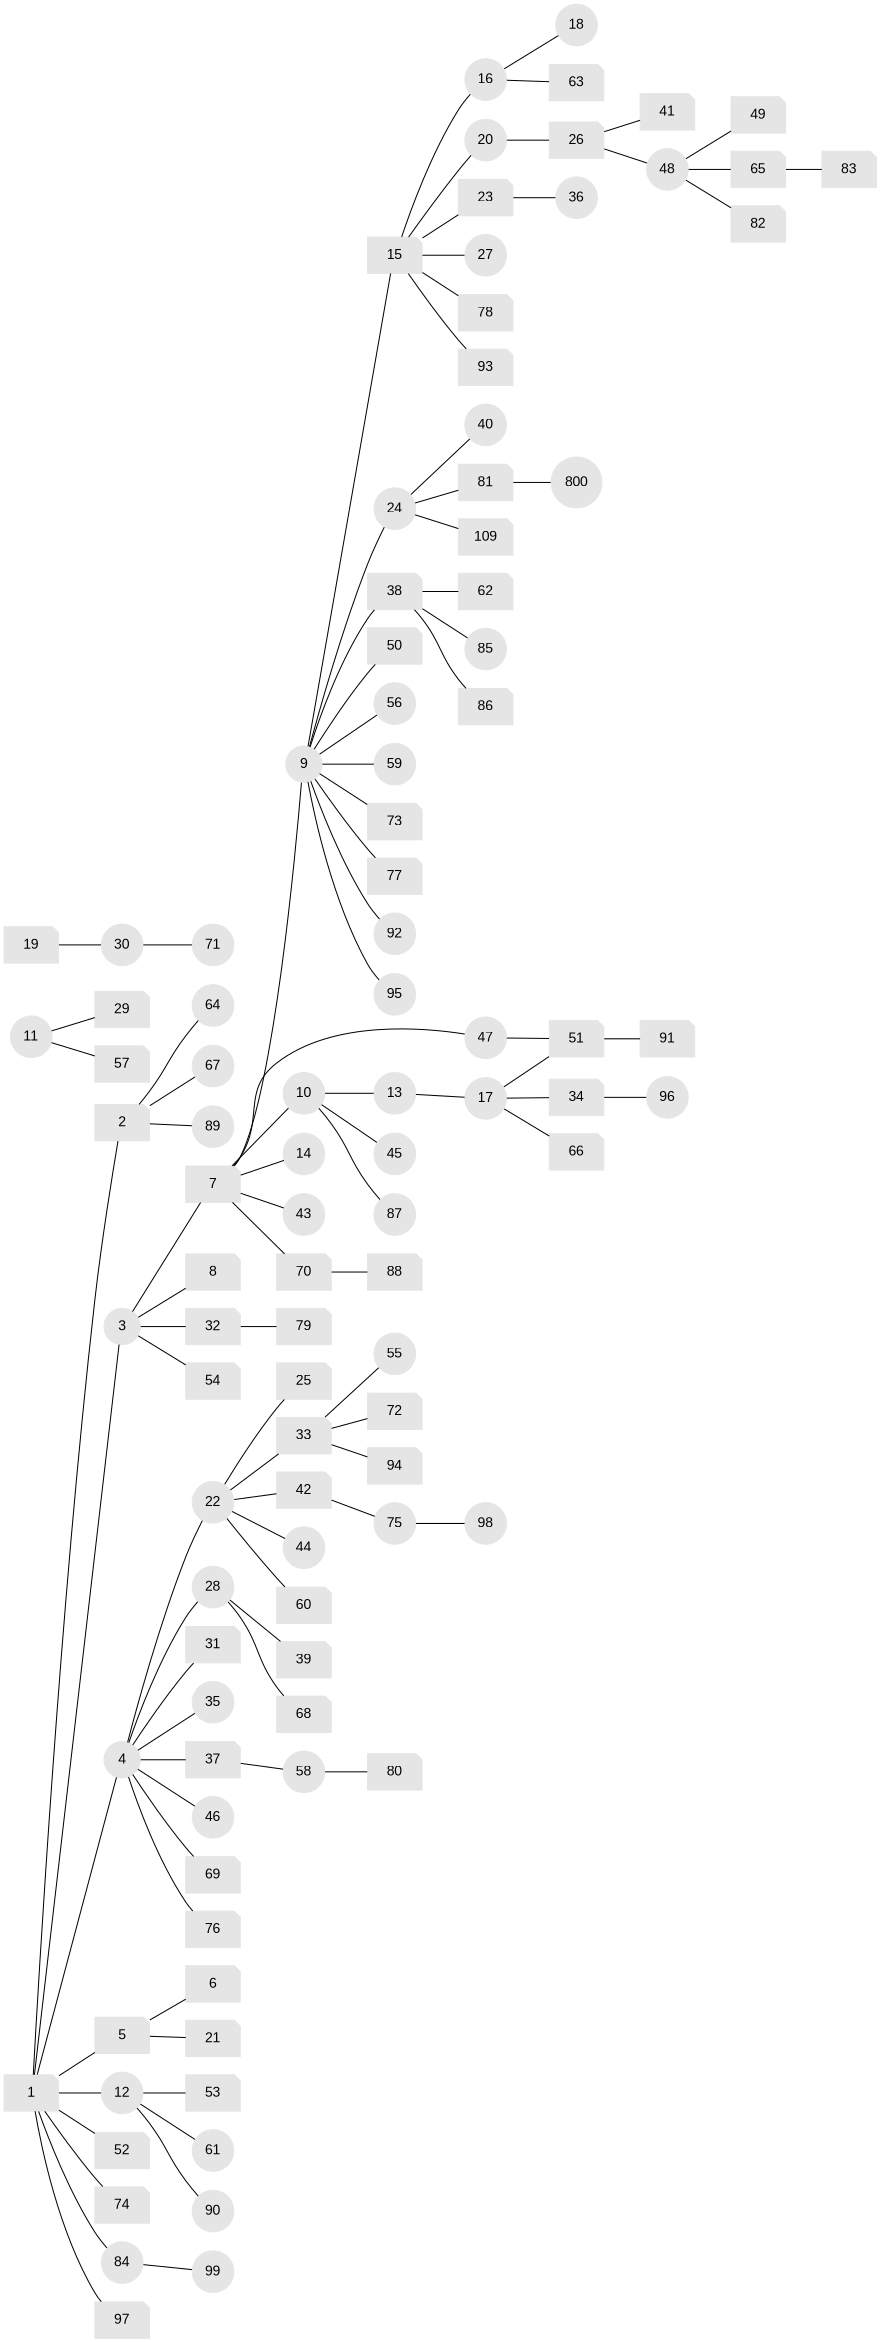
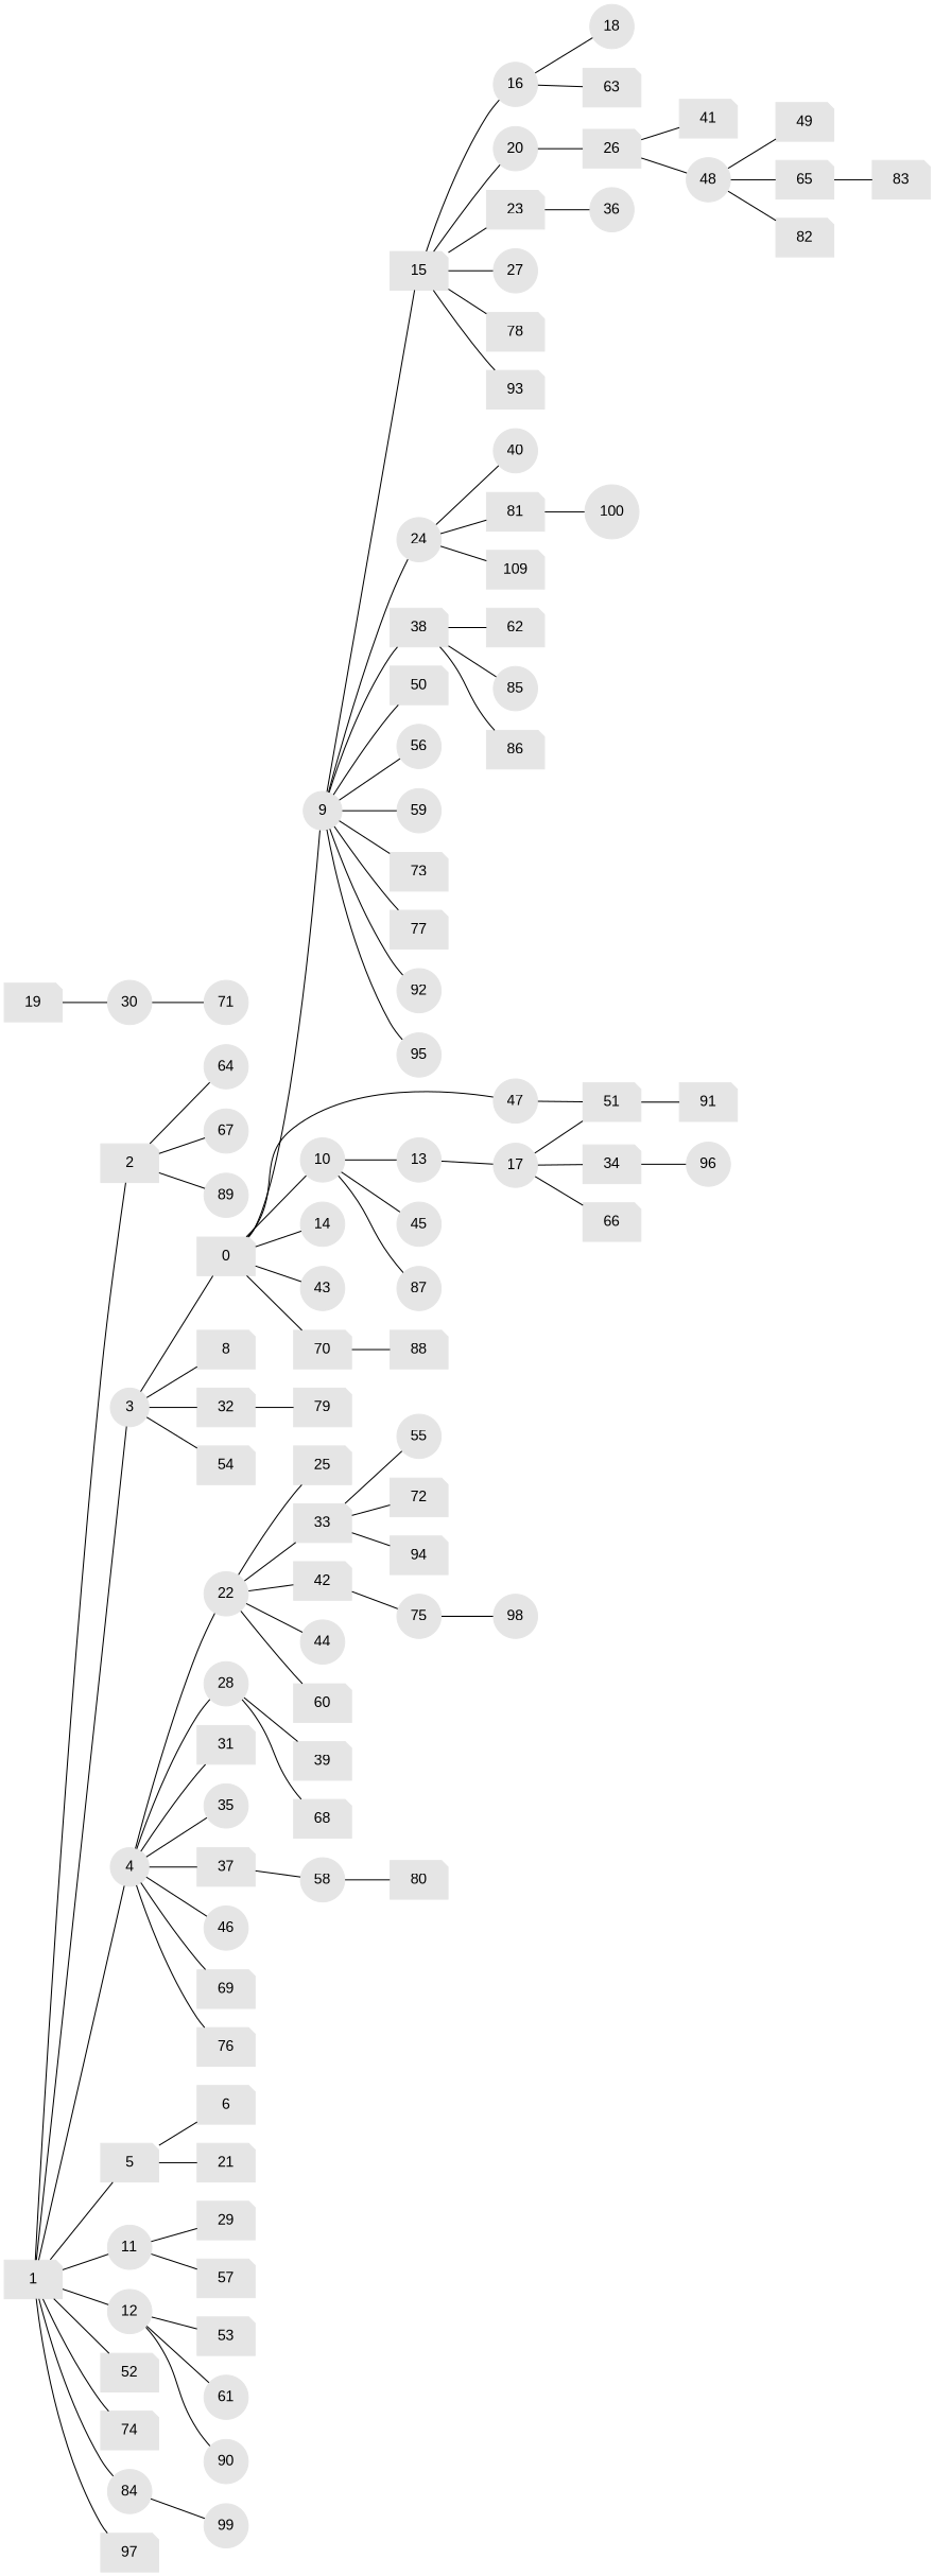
  graph {
    fontname="Liberation Sans"
    rankdir=LR
    node [color=gray90 fontname="Liberation Sans" shape=note style=filled]
    edge [fontname="Liberation Sans"]
    1
    2
    3 [shape=circle]
    4 [shape=circle]
    5
    11 [shape=circle]
    12 [shape=circle]
    52
    74
    84 [shape=circle]
    97
    64 [shape=circle]
    67 [shape=circle]
    89 [shape=circle]
-   7
+   7 [label=0]
    8
    32
    54
    22 [shape=circle]
    28 [shape=circle]
    31
    35 [shape=circle]
    37
    46 [shape=circle]
    69
    76
    6
    21
    29
    57
    53
    61 [shape=circle]
    90 [shape=circle]
    99 [shape=circle]
    9 [shape=circle]
    10 [shape=circle]
    14 [shape=circle]
    43 [shape=circle]
    47 [shape=circle]
    70
    30 [shape=circle]
    19
    79
    25
    33
    42
    44 [shape=circle]
    60
    39
    68
    58 [shape=circle]
    15
    24 [shape=circle]
    38
    50
    56 [shape=circle]
    59 [shape=circle]
    73
    77
    92 [shape=circle]
    95 [shape=circle]
    13 [shape=circle]
    45 [shape=circle]
    87 [shape=circle]
    51
    88
    16 [shape=circle]
    20 [shape=circle]
    23
    27 [shape=circle]
    78
    93
    40 [shape=circle]
    81
    n75 [label=109]
    62
    85 [shape=circle]
    86
    17 [shape=circle]
    34
    66
    18 [shape=circle]
    63
    26
    36 [shape=circle]
    96 [shape=circle]
    91
    71 [shape=circle]
    41
    48 [shape=circle]
    55 [shape=circle]
    72
    94
    75 [shape=circle]
-   100 [shape=circle label=800]
+   100 [shape=circle]
    49
    65
    82
    80
    98 [shape=circle]
    83
    1 -- 2
    1 -- 3
    1 -- 4
    1 -- 5
+   1 -- 11
    1 -- 12
    1 -- 52
    1 -- 74
    1 -- 84
    1 -- 97
    2 -- 64
    2 -- 67
    2 -- 89
    3 -- 7
    3 -- 8
    3 -- 32
    3 -- 54
    4 -- 22
    4 -- 28
    4 -- 31
    4 -- 35
    4 -- 37
    4 -- 46
    4 -- 69
    4 -- 76
    5 -- 6
    5 -- 21
    11 -- 29
    11 -- 57
    12 -- 53
    12 -- 61
    12 -- 90
    84 -- 99
    7 -- 9
    7 -- 10
    7 -- 14
    7 -- 43
    7 -- 47
    7 -- 70
    32 -- 79
    22 -- 25
    22 -- 33
    22 -- 42
    22 -- 44
    22 -- 60
    28 -- 39
    28 -- 68
    37 -- 58
    9 -- 15
    9 -- 24
    9 -- 38
    9 -- 50
    9 -- 56
    9 -- 59
    9 -- 73
    9 -- 77
    9 -- 92
    9 -- 95
    10 -- 13
    10 -- 45
    10 -- 87
    47 -- 51
    70 -- 88
    30 -- 71
    19 -- 30
    33 -- 55
    33 -- 72
    33 -- 94
    42 -- 75
    58 -- 80
    15 -- 16
    15 -- 20
    15 -- 23
    15 -- 27
    15 -- 78
    15 -- 93
    24 -- 40
    24 -- 81
    24 -- n75
    38 -- 62
    38 -- 85
    38 -- 86
    13 -- 17
    51 -- 91
    16 -- 18
    16 -- 63
    20 -- 26
    23 -- 36
    81 -- 100
    17 -- 51
    17 -- 34
    17 -- 66
    34 -- 96
    26 -- 41
    26 -- 48
    48 -- 49
    48 -- 65
    48 -- 82
    75 -- 98
    65 -- 83
  }
